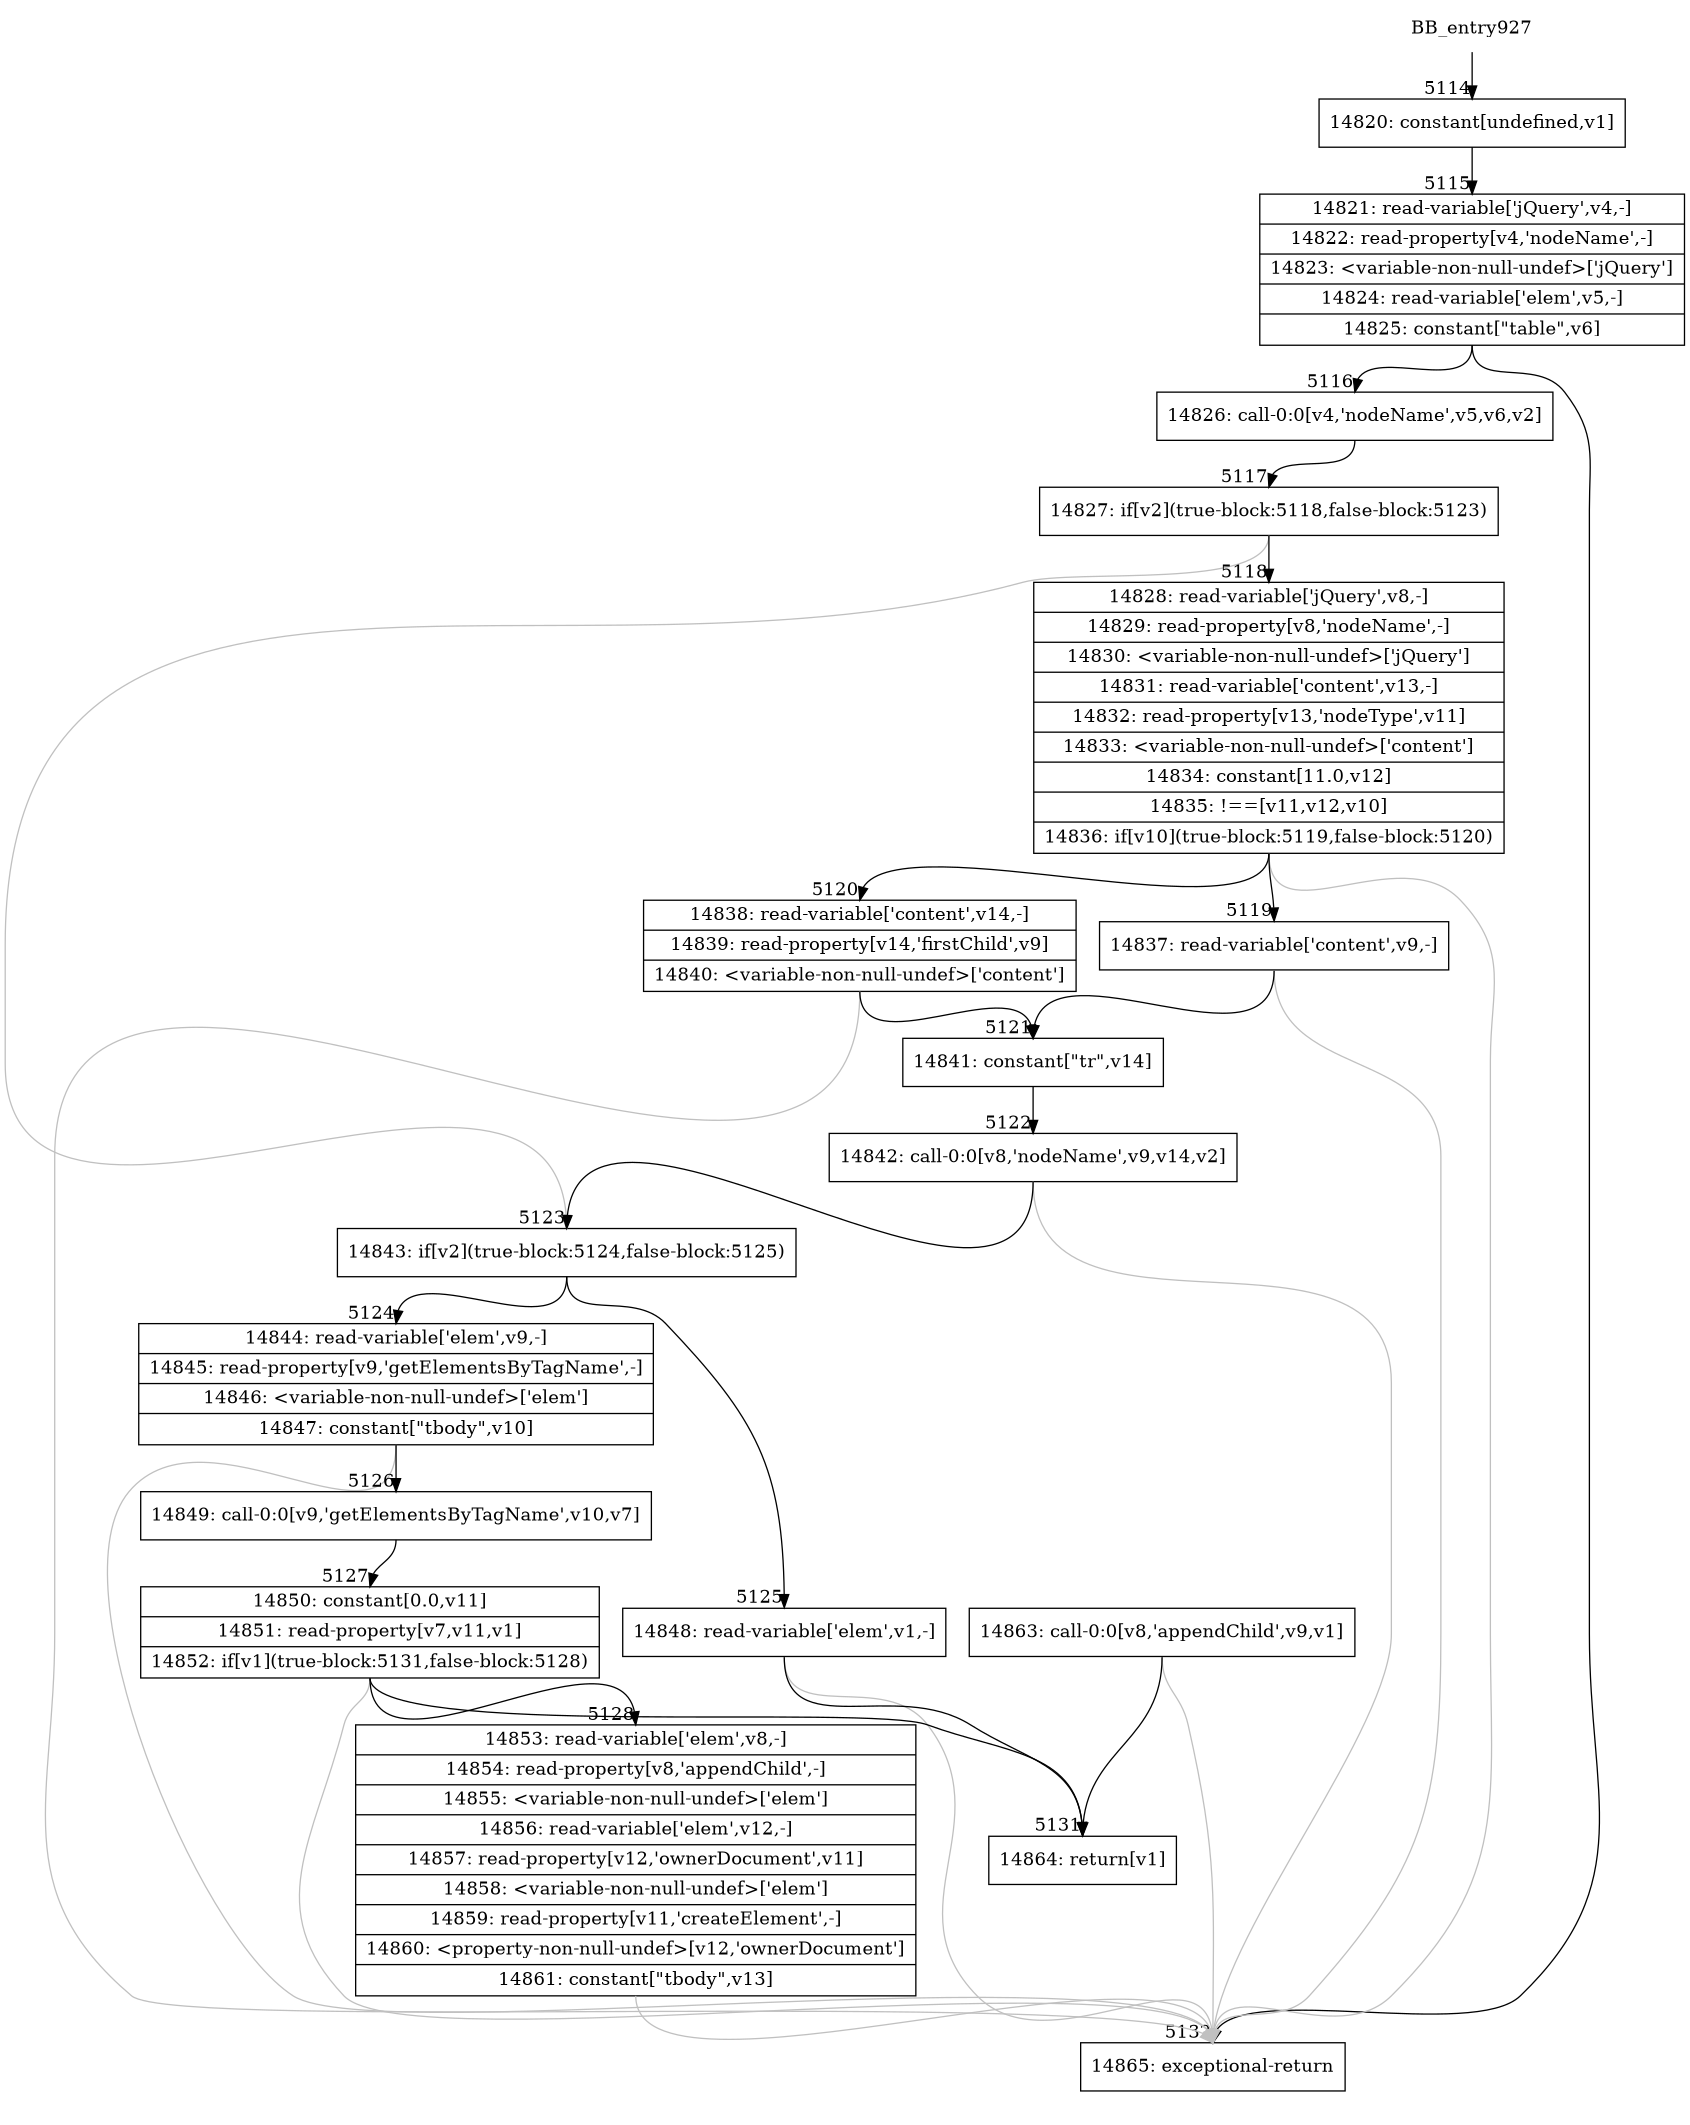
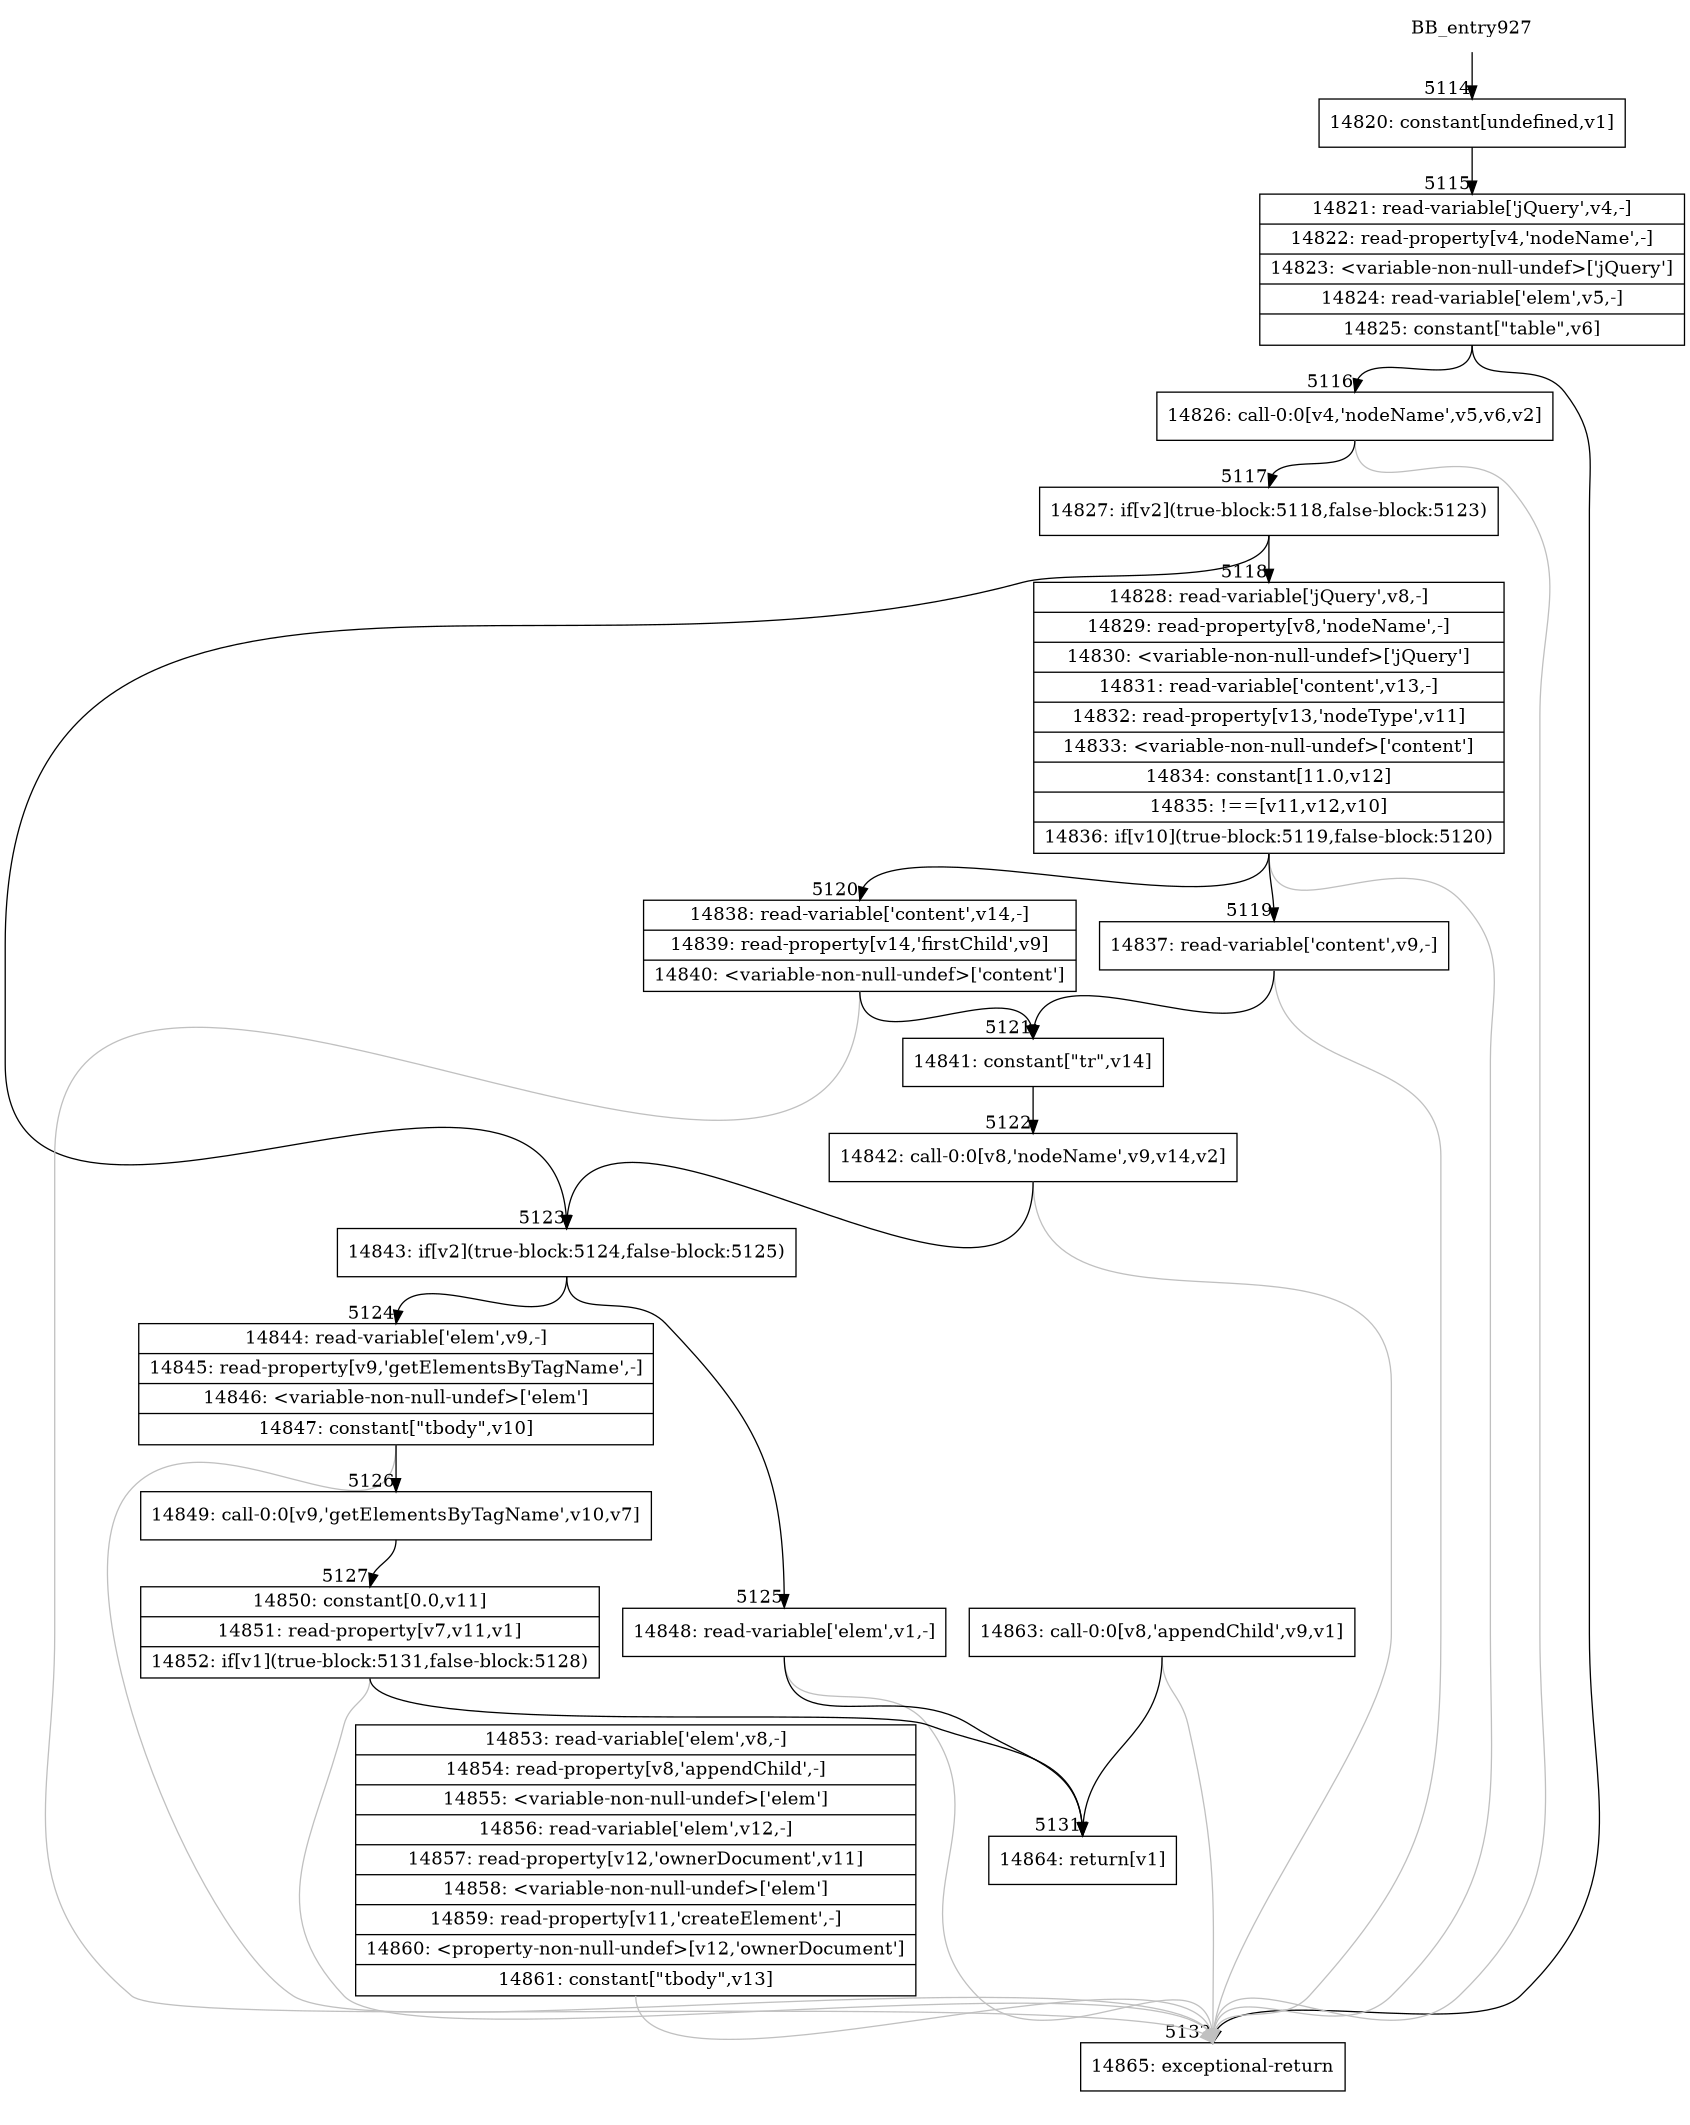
  digraph {
    fontname="DejaVu Serif"
    rankdir=TD
    node [fontname="DejaVu Serif" shape=record]
    edge [fontname="DejaVu Serif" headport=n tailport=s]
    n1 [label=BB_entry927 shape=none]
    n2 [label="{14820: constant[undefined,v1]}"]
    n3 [label="{14821: read-variable['jQuery',v4,-]|14822: read-property[v4,'nodeName',-]|14823: \<variable-non-null-undef\>['jQuery']|14824: read-variable['elem',v5,-]|14825: constant[\"table\",v6]}"]
    n4 [label="{14826: call-0:0[v4,'nodeName',v5,v6,v2]}"]
    n5 [label="{14865: exceptional-return}"]
    n6 [label="{14827: if[v2](true-block:5118,false-block:5123)}"]
    n7 [label="{14843: if[v2](true-block:5124,false-block:5125)}"]
    n8 [label="{14828: read-variable['jQuery',v8,-]|14829: read-property[v8,'nodeName',-]|14830: \<variable-non-null-undef\>['jQuery']|14831: read-variable['content',v13,-]|14832: read-property[v13,'nodeType',v11]|14833: \<variable-non-null-undef\>['content']|14834: constant[11.0,v12]|14835: !==[v11,v12,v10]|14836: if[v10](true-block:5119,false-block:5120)}"]
    n9 [label="{14844: read-variable['elem',v9,-]|14845: read-property[v9,'getElementsByTagName',-]|14846: \<variable-non-null-undef\>['elem']|14847: constant[\"tbody\",v10]}"]
    n10 [label="{14848: read-variable['elem',v1,-]}"]
    n11 [label="{14837: read-variable['content',v9,-]}"]
    n12 [label="{14838: read-variable['content',v14,-]|14839: read-property[v14,'firstChild',v9]|14840: \<variable-non-null-undef\>['content']}"]
    n13 [label="{14849: call-0:0[v9,'getElementsByTagName',v10,v7]}"]
    n14 [label="{14864: return[v1]}"]
    n15 [label="{14841: constant[\"tr\",v14]}"]
    n16 [label="{14842: call-0:0[v8,'nodeName',v9,v14,v2]}"]
    n17 [label="{14850: constant[0.0,v11]|14851: read-property[v7,v11,v1]|14852: if[v1](true-block:5131,false-block:5128)}"]
    n18 [label="{14853: read-variable['elem',v8,-]|14854: read-property[v8,'appendChild',-]|14855: \<variable-non-null-undef\>['elem']|14856: read-variable['elem',v12,-]|14857: read-property[v12,'ownerDocument',v11]|14858: \<variable-non-null-undef\>['elem']|14859: read-property[v11,'createElement',-]|14860: \<property-non-null-undef\>[v12,'ownerDocument']|14861: constant[\"tbody\",v13]}"]
    n19 [label="{14863: call-0:0[v8,'appendChild',v9,v1]}"]
    n1 -> n2 [headlabel="    5114"]
    n2 -> n3 [headlabel="      5115"]
    n3 -> n4 [headlabel="      5116"]
    n3 -> n5 [color=black headlabel="      5132"]
+   n4 -> n5 [color=gray]
    n4 -> n6 [headlabel="      5117"]
-   n6 -> n7 [headlabel="      5123" color=gray]
+   n6 -> n7 [headlabel="      5123"]
    n6 -> n8 [headlabel="      5118"]
    n7 -> n9 [headlabel="      5124"]
    n7 -> n10 [headlabel="      5125"]
    n8 -> n5 [color=gray]
    n8 -> n11 [headlabel="      5119"]
    n8 -> n12 [headlabel="      5120"]
    n9 -> n5 [color=gray]
    n9 -> n13 [headlabel="      5126"]
    n10 -> n5 [color=gray]
    n10 -> n14 [headlabel="      5131"]
    n11 -> n5 [color=gray]
    n11 -> n15 [headlabel="      5121"]
    n12 -> n5 [color=gray]
    n12 -> n15
    n13 -> n17 [headlabel="      5127"]
    n15 -> n16 [headlabel="      5122"]
    n16 -> n5 [color=gray]
    n16 -> n7
    n17 -> n5 [color=gray]
    n17 -> n14
-   n17 -> n18 [headlabel="      5128"]
    n18 -> n5 [color=gray]
    n19 -> n5 [color=gray]
    n19 -> n14
  }
